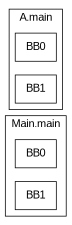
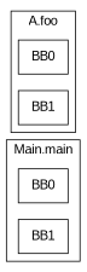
  digraph {
    rankdir=LR
    fontname="Liberation Sans"
    node [shape=record fontname="Liberation Sans"]
    n1 [label=BB0]
    n2 [label=BB1]
    n3 [label=BB0]
    n4 [label=BB1]
    subgraph cluster_1 {
      label="Main.main"
      n1
      n2
    }
    subgraph cluster_2 {
-     label="A.main"
+     label="A.foo"
      n3
      n4
    }
  }
